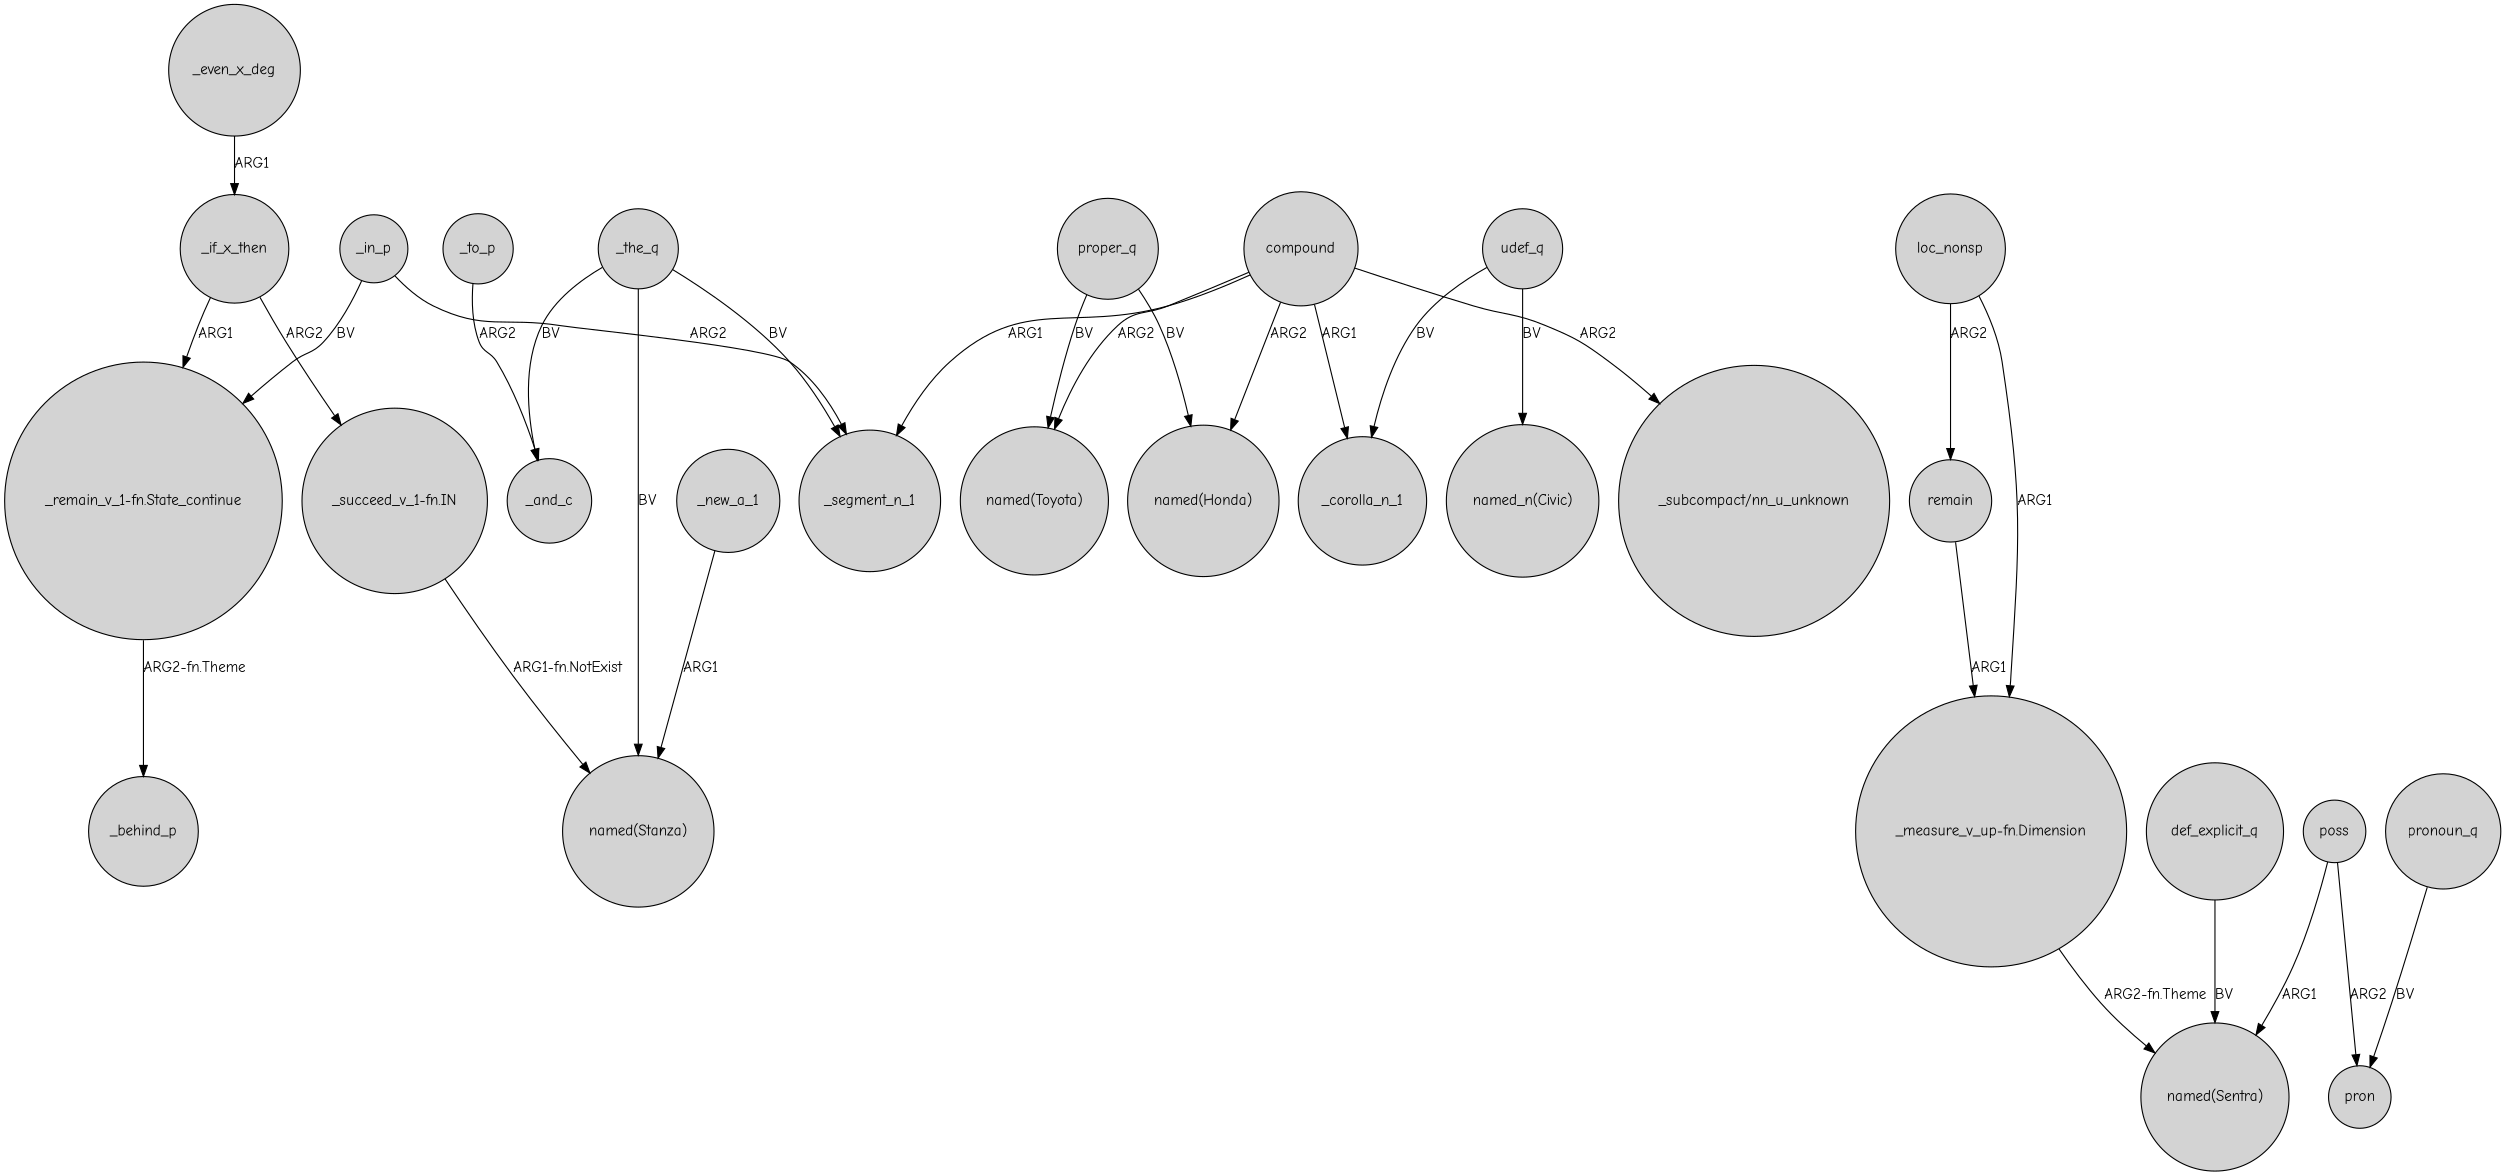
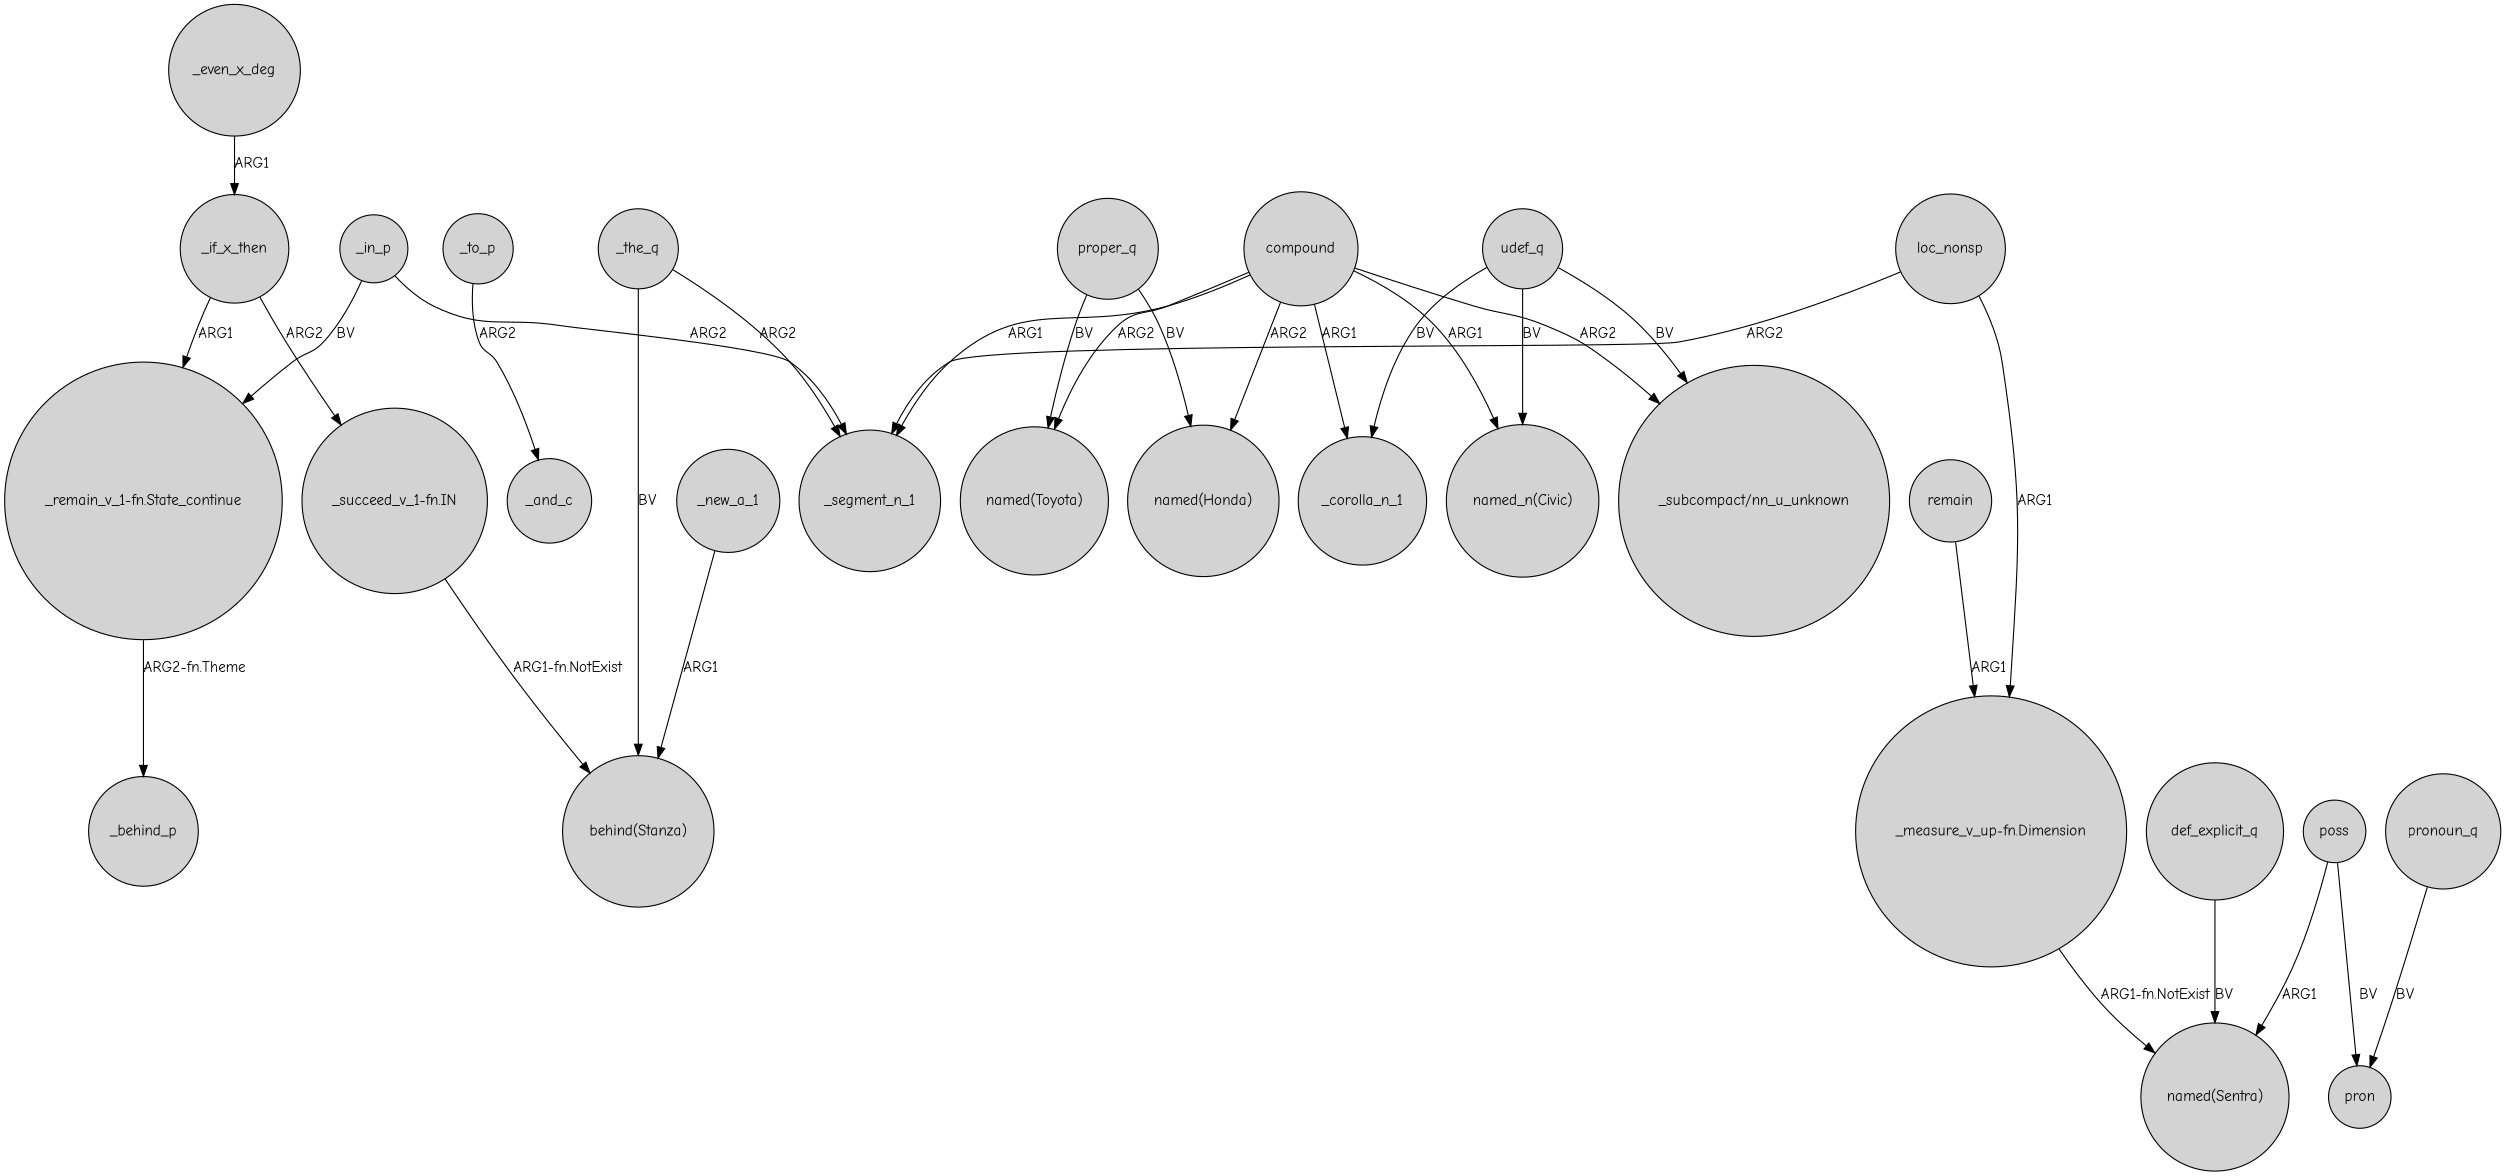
  digraph {
    fontname="Comic Neue"
    node [fontname="Comic Neue" shape=circle style=filled]
    edge [fontname="Comic Neue"]
    _the_q
    _and_c
    _segment_n_1
-   "named(Stanza)"
+   "named(Stanza)" [label="behind(Stanza)"]
    n5 [label=remain]
    "_measure_v_up-fn.Dimension"
    "named(Sentra)"
    _in_p
    "_remain_v_1-fn.State_continue"
    _behind_p
    def_explicit_q
    poss
    pron
    compound
    "named_n(Civic)"
    _corolla_n_1
    "_subcompact/nn_u_unknown"
    "named(Toyota)"
    "named(Honda)"
    _even_x_deg
    _if_x_then
    "_succeed_v_1-fn.IN"
    loc_nonsp
    _to_p
    udef_q
    pronoun_q
    proper_q
    _new_a_1
-   _the_q -> _and_c [label=BV]
-   _the_q -> _segment_n_1 [label=BV]
+   _the_q -> _segment_n_1 [label=ARG2]
    _the_q -> "named(Stanza)" [label=BV]
    n5 -> "_measure_v_up-fn.Dimension" [label=ARG1]
-   "_measure_v_up-fn.Dimension" -> "named(Sentra)" [label="ARG2-fn.Theme"]
+   "_measure_v_up-fn.Dimension" -> "named(Sentra)" [label="ARG1-fn.NotExist"]
    _in_p -> _segment_n_1 [label=ARG2]
    _in_p -> "_remain_v_1-fn.State_continue" [label=BV]
    "_remain_v_1-fn.State_continue" -> _behind_p [label="ARG2-fn.Theme"]
    def_explicit_q -> "named(Sentra)" [label=BV]
    poss -> "named(Sentra)" [label=ARG1]
-   poss -> pron [label=ARG2]
+   poss -> pron [label=BV]
    compound -> _segment_n_1 [label=ARG1]
+   compound -> "named_n(Civic)" [label=ARG1]
    compound -> _corolla_n_1 [label=ARG1]
    compound -> "_subcompact/nn_u_unknown" [label=ARG2]
    compound -> "named(Toyota)" [label=ARG2]
    compound -> "named(Honda)" [label=ARG2]
    _even_x_deg -> _if_x_then [label=ARG1]
    _if_x_then -> "_remain_v_1-fn.State_continue" [label=ARG1]
    _if_x_then -> "_succeed_v_1-fn.IN" [label=ARG2]
    "_succeed_v_1-fn.IN" -> "named(Stanza)" [label="ARG1-fn.NotExist"]
-   loc_nonsp -> n5 [label=ARG2]
+   loc_nonsp -> _segment_n_1 [label=ARG2]
    loc_nonsp -> "_measure_v_up-fn.Dimension" [label=ARG1]
    _to_p -> _and_c [label=ARG2]
    udef_q -> "named_n(Civic)" [label=BV]
    udef_q -> _corolla_n_1 [label=BV]
+   udef_q -> "_subcompact/nn_u_unknown" [label=BV]
    pronoun_q -> pron [label=BV]
    proper_q -> "named(Toyota)" [label=BV]
    proper_q -> "named(Honda)" [label=BV]
    _new_a_1 -> "named(Stanza)" [label=ARG1]
  }
